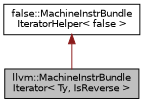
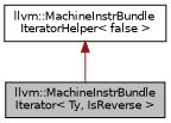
  digraph {
    node [color=black fontname=Helvetica fontsize=10 shape=record]
    n1 [fillcolor=grey75 fontcolor=black height=0.2 label="llvm::MachineInstrBundle\lIterator\< Ty, IsReverse \>" style=filled width=0.4]
-   n2 [height=0.2 label="false::MachineInstrBundle\lIteratorHelper\< false \>" width=0.4]
+   n2 [height=0.2 label="llvm::MachineInstrBundle\lIteratorHelper\< false \>" width=0.4]
    n2 -> n1 [color=firebrick4 dir=back fontname=Helvetica fontsize=10 labelfontname=Helvetica labelfontsize=10 style=solid]
  }
